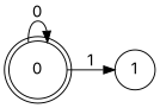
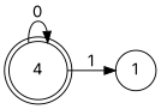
  digraph {
    rankdir=LR
    fontname=Inter
    node [fontname=Inter]
    edge [fontname=Inter]
-   0 [shape=doublecircle]
+   0 [shape=doublecircle label=4]
    1 [shape=circle]
    0 -> 0 [label=0]
    0 -> 1 [label=1]
  }
